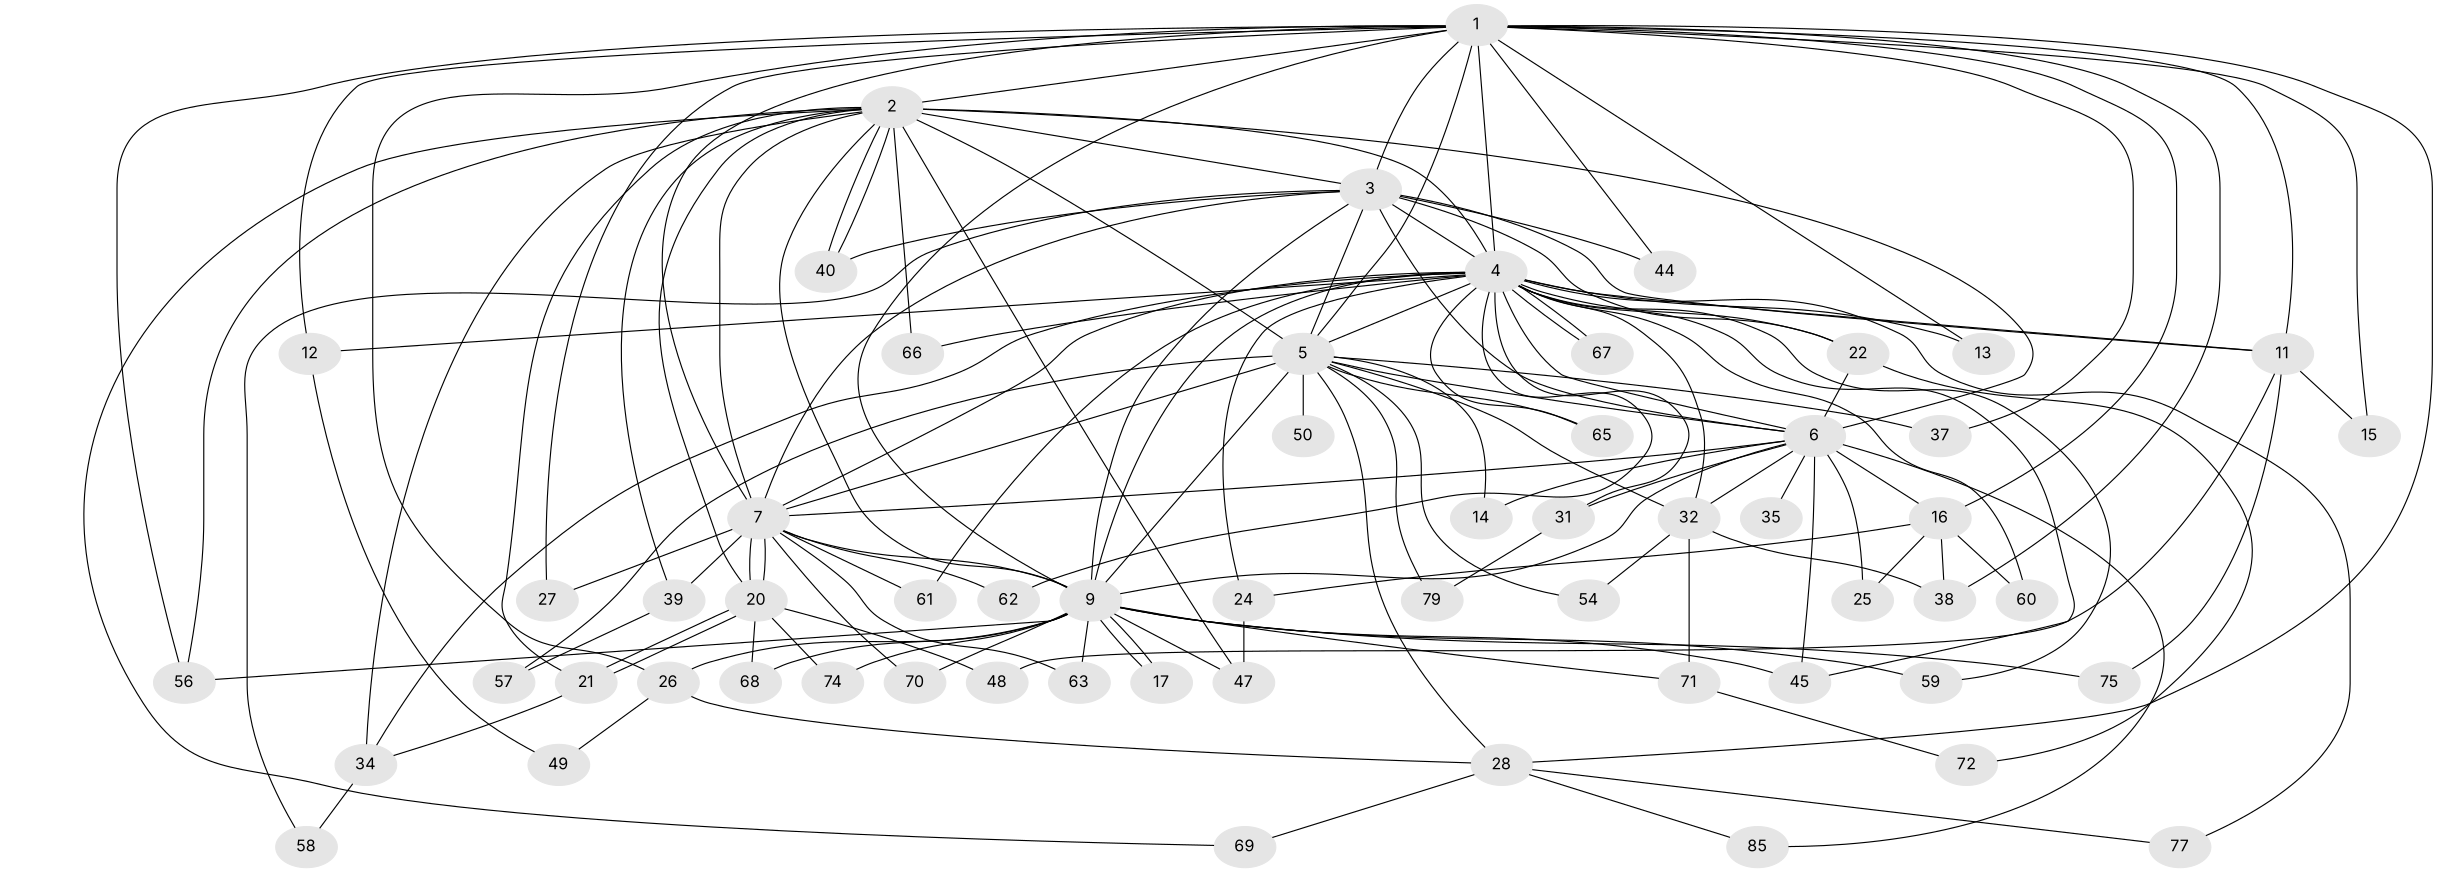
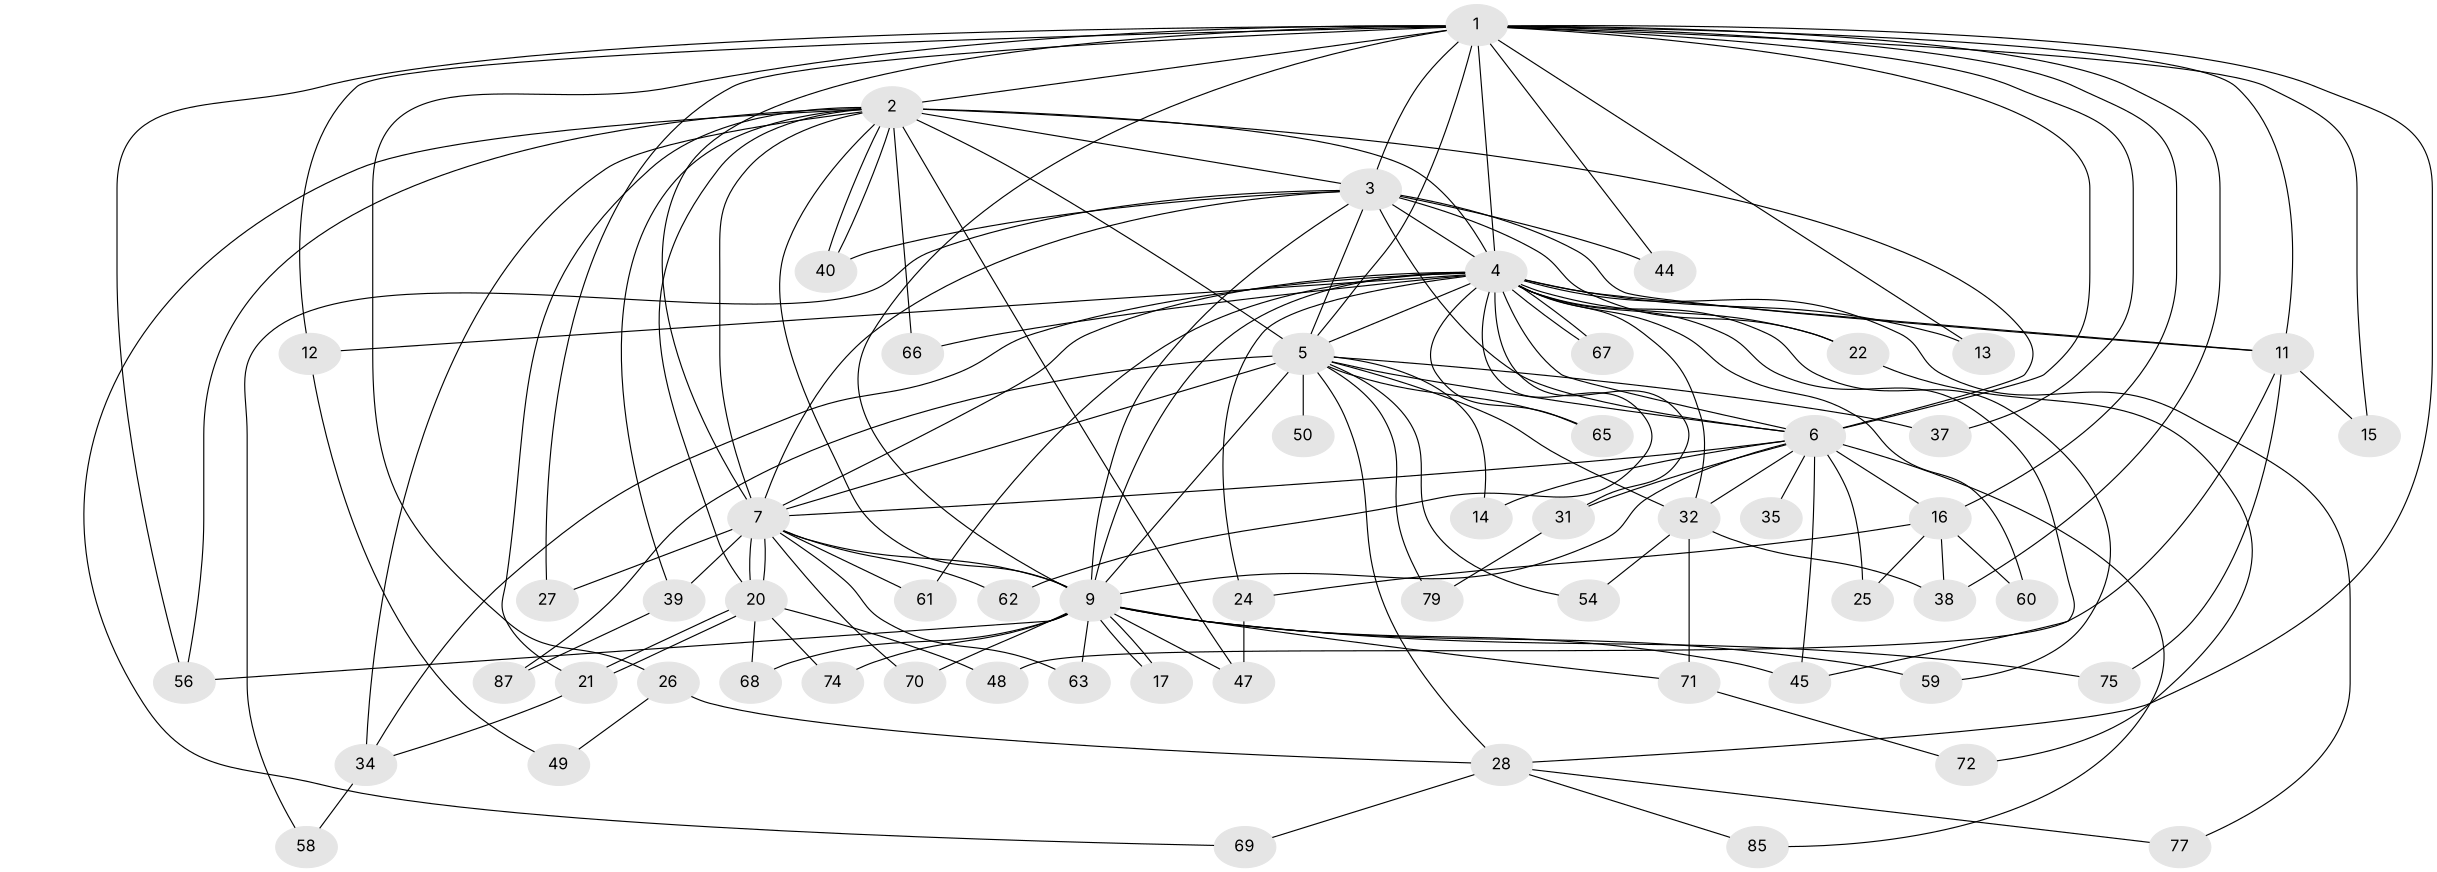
  graph {
    fontname=Inter
    node [color=gray90 fontname=Inter style=filled]
    edge [fontname=Inter]
    1 [super="+10"]
    2 [super="+51"]
    3 [super="+19"]
    4 [super="+8"]
    5 [super="+29"]
    6 [super="+30"]
    7 [super="+36"]
    9 [super="+23"]
    11 [super="+18"]
    12
    13
    15
    16
    26
    27
    28 [super="+44"]
    37
    38 [super="+52"]
    n19 [label=44]
    56 [super="+64"]
    20 [super="+78"]
    21 [super="+53"]
    34 [super="+42"]
    39
    40 [super="+49"]
    47 [super="+76"]
    66
    69
    22 [super="+46"]
    58
    24
    31
    32 [super="+33"]
    45 [super="+73"]
    59
    60
    61
    62
    65
    67
    77
    50
    14
    54
-   57
+   57 [label=87]
    79
    25
    35
    n49 [label=85]
    63
    70
    17
    68
    71
    74
    75
    48
    n58 [label=49]
    72
    1 -- 2 [weight=2]
    1 -- 3 [weight=2]
    1 -- 4 [weight=4]
    1 -- 5 [weight=2]
-   22 -- 6 [weight=2]
+   1 -- 6 [weight=2]
    1 -- 7 [weight=2]
    1 -- 9 [weight=2]
    1 -- 11
    1 -- 12
    1 -- 13
    1 -- 15
    1 -- 16
    1 -- 26
    1 -- 27
    1 -- 28
    1 -- 37
    1 -- 38
    1 -- n19
    1 -- 56
    2 -- 3
    2 -- 4 [weight=2]
    2 -- 5
    2 -- 6 [weight=2]
    2 -- 7
    2 -- 9
    2 -- 56
    2 -- 20
    2 -- 21
    2 -- 34
    2 -- 39
    2 -- 40
    2 -- 40
    2 -- 47
    2 -- 66
    2 -- 69
    3 -- 4 [weight=2]
    3 -- 5
    3 -- 6 [weight=2]
    3 -- 7
    3 -- 9
    3 -- 11
    3 -- n19
    3 -- 40
    3 -- 22
    3 -- 58
    4 -- 5 [weight=2]
    4 -- 6 [weight=3]
    4 -- 7 [weight=2]
    4 -- 9 [weight=2]
    4 -- 11
    4 -- 12
    4 -- 13
    4 -- 34
    4 -- 66
    4 -- 22 [weight=2]
    4 -- 24
    4 -- 31
    4 -- 32
    4 -- 45
    4 -- 59
    4 -- 60
    4 -- 61
    4 -- 62
    4 -- 65
    4 -- 67
    4 -- 67
    4 -- 77
    5 -- 6
    5 -- 7
    5 -- 9
    5 -- 28
    5 -- 37
    5 -- 32
    5 -- 65
    5 -- 50
    5 -- 14 [weight=2]
    5 -- 54
    5 -- 57
    5 -- 79
    6 -- 7
    6 -- 9 [weight=2]
    6 -- 16
    6 -- 31
    6 -- 32
    6 -- 45
    6 -- 14
    6 -- 25
    6 -- 35 [weight=2]
    6 -- n49
    7 -- 9 [weight=2]
    7 -- 27
    7 -- 20
    7 -- 20
    7 -- 39
    7 -- 61
    7 -- 62
    7 -- 63
    7 -- 70
-   9 -- 26
    9 -- 56
    9 -- 47
    9 -- 45
    9 -- 59
    9 -- 63
    9 -- 70
    9 -- 17
    9 -- 17
    9 -- 68
    9 -- 71
    9 -- 74
    9 -- 75
    11 -- 15
    11 -- 75
    11 -- 48
    12 -- n58
    16 -- 38
    16 -- 24
    16 -- 60
    16 -- 25
    26 -- 28
    26 -- n58
    28 -- 69
    28 -- 77
    28 -- n49
    20 -- 21
    20 -- 21
    20 -- 68
    20 -- 74
    20 -- 48
    21 -- 34
    34 -- 58
    39 -- 57
    22 -- 72
    24 -- 47
    31 -- 79
    32 -- 38
    32 -- 54
    32 -- 71
    71 -- 72
  }
